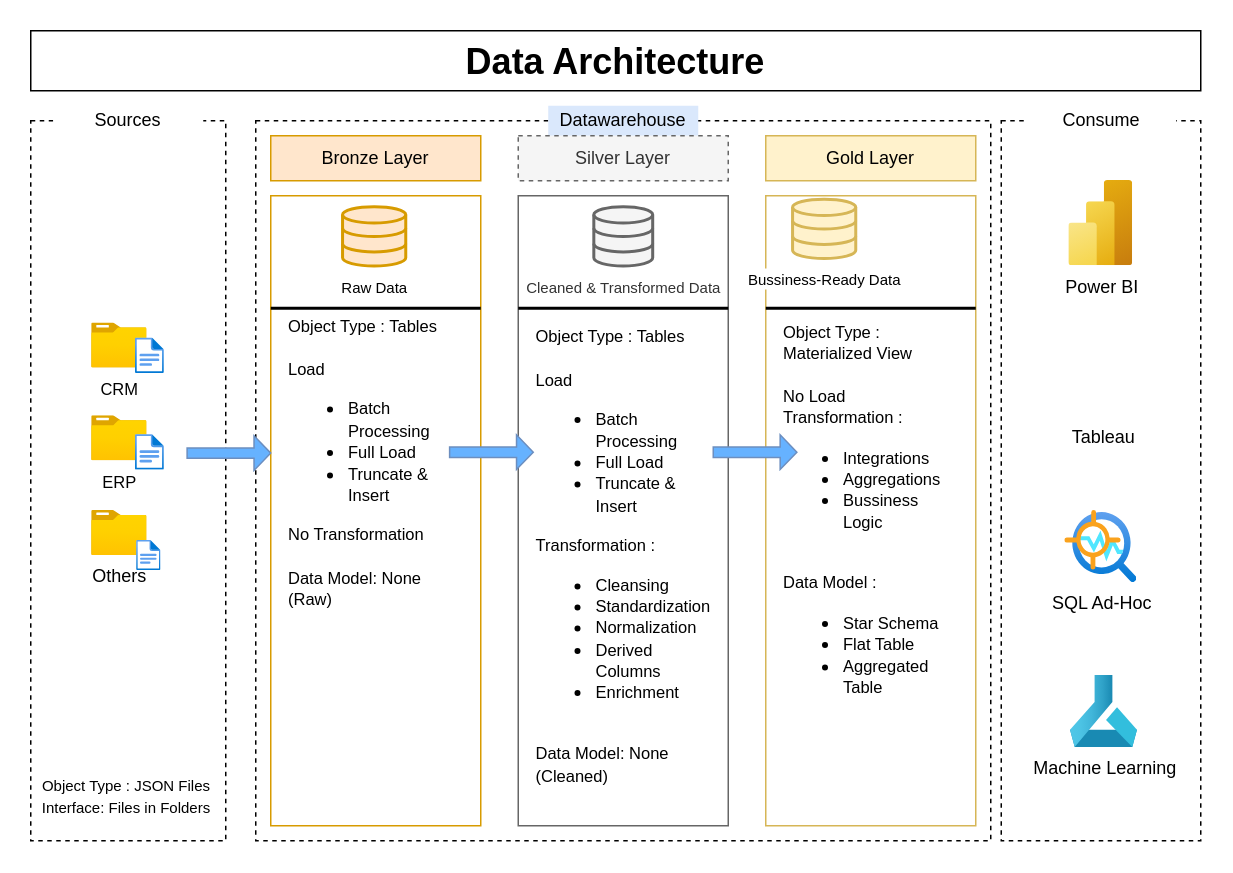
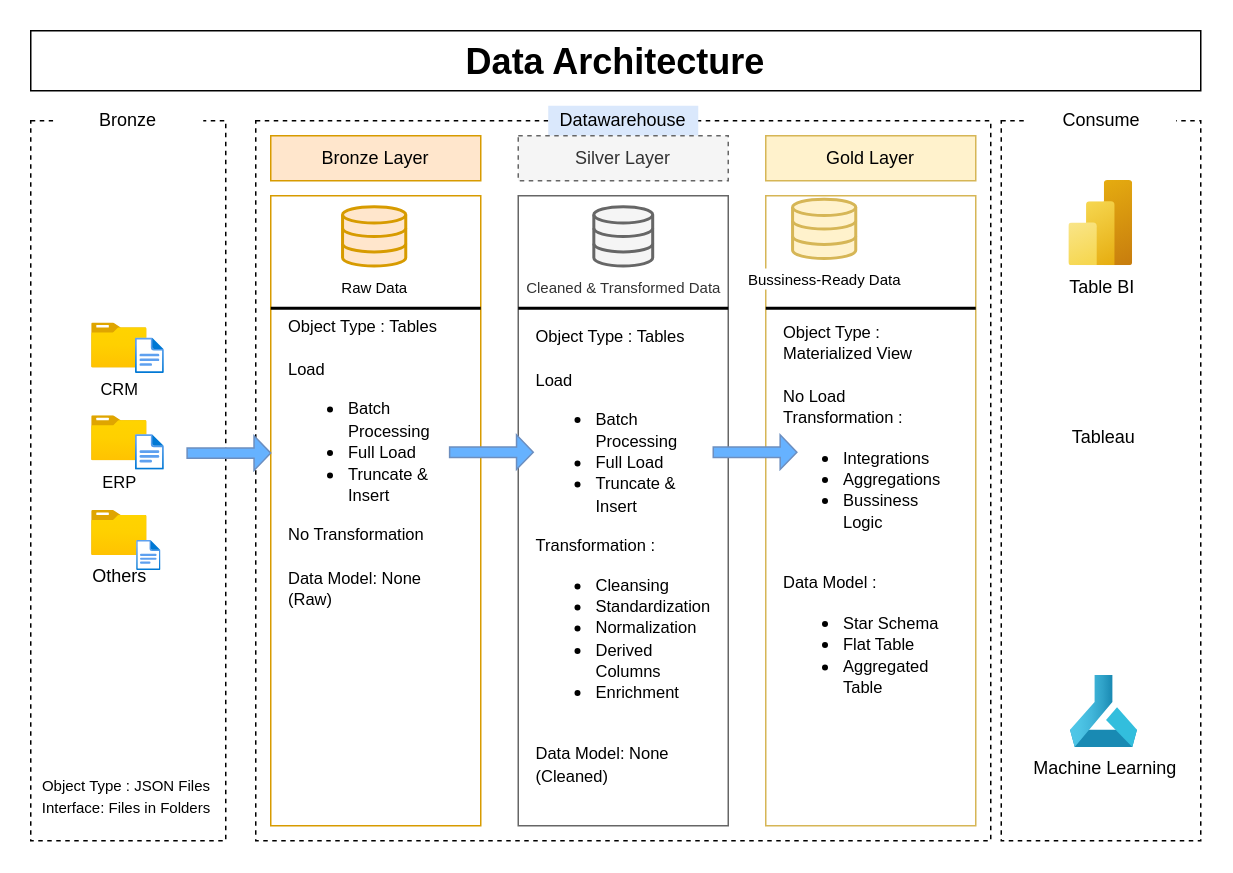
  <mxCell id="0" />
  <mxCell id="1" parent="0" />
  <mxCell id="2" value="" style="rounded=0;whiteSpace=wrap;html=1;dashed=1;" vertex="1" parent="1"><mxGeometry x="667" y="80" width="133" height="480" as="geometry" /></mxCell>
  <mxCell id="3" value="" style="rounded=0;whiteSpace=wrap;html=1;strokeColor=default;dashed=1;" vertex="1" parent="1"><mxGeometry x="170" y="80" width="490" height="480" as="geometry" /></mxCell>
  <mxCell id="4" value="" style="rounded=0;whiteSpace=wrap;html=1;fillColor=none;strokeColor=#d79b00;" vertex="1" parent="1"><mxGeometry x="180" y="130" width="140" height="420" as="geometry" /></mxCell>
  <mxCell id="5" value="" style="rounded=0;whiteSpace=wrap;html=1;dashed=1;" vertex="1" parent="1"><mxGeometry x="20" y="80" width="130" height="480" as="geometry" /></mxCell>
- <mxCell id="6" value="Sources" style="rounded=0;whiteSpace=wrap;html=1;strokeColor=none;" vertex="1" parent="1"><mxGeometry x="35" y="70" width="100" height="20" as="geometry" /></mxCell>
+ <mxCell id="6" value="Bronze" style="rounded=0;whiteSpace=wrap;html=1;strokeColor=none;" vertex="1" parent="1"><mxGeometry x="35" y="70" width="100" height="20" as="geometry" /></mxCell>
  <mxCell id="7" value="Datawarehouse" style="rounded=0;whiteSpace=wrap;html=1;strokeColor=none;fillColor=#dae8fc;" vertex="1" parent="1"><mxGeometry x="365" y="70" width="100" height="20" as="geometry" /></mxCell>
  <mxCell id="8" value="Consume" style="rounded=0;whiteSpace=wrap;html=1;strokeColor=none;" vertex="1" parent="1"><mxGeometry x="683.5" y="70" width="100" height="20" as="geometry" /></mxCell>
  <mxCell id="9" value="Silver Layer" style="rounded=0;whiteSpace=wrap;html=1;fillColor=#f5f5f5;strokeColor=#666666;fontColor=#333333;dashed=1;" vertex="1" parent="1"><mxGeometry x="345" y="90" width="140" height="30" as="geometry" /></mxCell>
  <mxCell id="10" value="&lt;font style=&quot;font-size: 11px;&quot;&gt;CRM&lt;/font&gt;" style="image;aspect=fixed;html=1;points=[];align=center;fontSize=12;image=img/lib/azure2/general/Folder_Blank.svg;" vertex="1" parent="1"><mxGeometry x="60.76" y="215" width="36.96" height="30" as="geometry" /></mxCell>
  <mxCell id="11" value="&lt;font style=&quot;font-size: 11px;&quot;&gt;ERP&lt;/font&gt;" style="image;aspect=fixed;html=1;points=[];align=center;fontSize=12;image=img/lib/azure2/general/Folder_Blank.svg;" vertex="1" parent="1"><mxGeometry x="60.76" y="276.88" width="36.96" height="30" as="geometry" /></mxCell>
  <mxCell id="12" value="" style="image;aspect=fixed;html=1;points=[];align=center;fontSize=12;image=img/lib/azure2/general/File.svg;" vertex="1" parent="1"><mxGeometry x="89.97" y="289.39" width="19.27" height="23.74" as="geometry" /></mxCell>
  <mxCell id="13" value="Others" style="image;aspect=fixed;html=1;points=[];align=center;fontSize=12;image=img/lib/azure2/general/Folder_Blank.svg;" vertex="1" parent="1"><mxGeometry x="60.76" y="340" width="36.96" height="30" as="geometry" /></mxCell>
  <mxCell id="14" value="" style="image;aspect=fixed;html=1;points=[];align=center;fontSize=12;image=img/lib/azure2/general/File.svg;" vertex="1" parent="1"><mxGeometry x="90.76" y="360" width="16.23" height="20" as="geometry" /></mxCell>
  <mxCell id="15" value="&lt;div&gt;&lt;font style=&quot;font-size: 10px;&quot;&gt;Object Type : JSON Files&lt;/font&gt;&lt;/div&gt;&lt;div&gt;&lt;font style=&quot;font-size: 10px;&quot;&gt;Interface: Files in Folders&lt;/font&gt;&lt;/div&gt;" style="text;html=1;align=center;verticalAlign=middle;whiteSpace=wrap;rounded=0;" vertex="1" parent="1"><mxGeometry x="26.36" y="510" width="115.76" height="40" as="geometry" /></mxCell>
  <mxCell id="16" value="" style="image;aspect=fixed;html=1;points=[];align=center;fontSize=12;image=img/lib/azure2/general/File.svg;" vertex="1" parent="1"><mxGeometry x="89.97" y="225" width="19.27" height="23.74" as="geometry" /></mxCell>
  <mxCell id="17" value="" style="shape=singleArrow;whiteSpace=wrap;html=1;fillColor=#66B2FF;strokeColor=#6c8ebf;" vertex="1" parent="1"><mxGeometry x="124.24" y="290.01" width="55.76" height="23.12" as="geometry" /></mxCell>
  <mxCell id="18" value="Bronze Layer" style="rounded=0;whiteSpace=wrap;html=1;fillColor=#ffe6cc;strokeColor=#d79b00;" vertex="1" parent="1"><mxGeometry x="180" y="90" width="140" height="30" as="geometry" /></mxCell>
  <mxCell id="19" value="Gold Layer" style="rounded=0;whiteSpace=wrap;html=1;fillColor=#fff2cc;strokeColor=#d6b656;" vertex="1" parent="1"><mxGeometry x="510" y="90" width="140" height="30" as="geometry" /></mxCell>
  <mxCell id="20" value="" style="rounded=0;whiteSpace=wrap;html=1;fillColor=none;strokeColor=#666666;fontColor=#333333;" vertex="1" parent="1"><mxGeometry x="345" y="130" width="140" height="420" as="geometry" /></mxCell>
  <mxCell id="21" value="" style="rounded=0;whiteSpace=wrap;html=1;fillColor=none;strokeColor=#d6b656;" vertex="1" parent="1"><mxGeometry x="510" y="130" width="140" height="420" as="geometry" /></mxCell>
  <mxCell id="22" value="&lt;font style=&quot;font-size: 10px;&quot;&gt;Raw Data&lt;/font&gt;" style="html=1;verticalLabelPosition=bottom;align=center;labelBackgroundColor=#ffffff;verticalAlign=top;strokeWidth=2;strokeColor=#d79b00;shadow=0;dashed=0;shape=mxgraph.ios7.icons.data;fillColor=#ffe6cc;" vertex="1" parent="1"><mxGeometry x="227.87" y="137.28" width="42.13" height="39.55" as="geometry" /></mxCell>
  <mxCell id="23" value="&lt;font style=&quot;font-size: 10px;&quot;&gt;Cleaned &amp;amp; Transformed Data&lt;/font&gt;" style="html=1;verticalLabelPosition=bottom;align=center;labelBackgroundColor=#ffffff;verticalAlign=top;strokeWidth=2;strokeColor=#666666;shadow=0;dashed=0;shape=mxgraph.ios7.icons.data;fillColor=#f5f5f5;fontColor=#333333;" vertex="1" parent="1"><mxGeometry x="395.38" y="137.28" width="39.25" height="39.55" as="geometry" /></mxCell>
  <mxCell id="24" value="&lt;font style=&quot;font-size: 10px;&quot;&gt;Bussiness-Ready Data&lt;/font&gt;" style="html=1;verticalLabelPosition=bottom;align=center;labelBackgroundColor=#ffffff;verticalAlign=top;strokeWidth=2;strokeColor=#d6b656;shadow=0;dashed=0;shape=mxgraph.ios7.icons.data;fillColor=#fff2cc;" vertex="1" parent="1"><mxGeometry x="527.88" y="132.28" width="42.12" height="39.55" as="geometry" /></mxCell>
  <mxCell id="25" value="" style="line;strokeWidth=2;html=1;" vertex="1" parent="1"><mxGeometry x="180" y="200" width="140" height="10" as="geometry" /></mxCell>
  <mxCell id="26" value="" style="line;strokeWidth=2;html=1;" vertex="1" parent="1"><mxGeometry x="345" y="200" width="140" height="10" as="geometry" /></mxCell>
  <mxCell id="27" value="" style="line;strokeWidth=2;html=1;" vertex="1" parent="1"><mxGeometry x="510" y="200" width="140" height="10" as="geometry" /></mxCell>
  <mxCell id="28" value="&lt;font style=&quot;font-size: 11px;&quot;&gt;Object Type : Tables&lt;/font&gt;&lt;div&gt;&lt;font style=&quot;font-size: 11px;&quot;&gt;&lt;br&gt;&lt;/font&gt;&lt;/div&gt;&lt;div&gt;&lt;font style=&quot;font-size: 11px;&quot;&gt;Load&lt;/font&gt;&lt;/div&gt;&lt;div&gt;&lt;ul&gt;&lt;li&gt;&lt;font style=&quot;font-size: 11px;&quot;&gt;Batch Processing&lt;/font&gt;&lt;/li&gt;&lt;li&gt;&lt;font style=&quot;font-size: 11px;&quot;&gt;Full Load&lt;/font&gt;&lt;/li&gt;&lt;li&gt;&lt;font style=&quot;font-size: 11px;&quot;&gt;Truncate &amp;amp; Insert&lt;/font&gt;&lt;/li&gt;&lt;/ul&gt;&lt;font style=&quot;font-size: 11px;&quot;&gt;No Transformation&lt;/font&gt;&lt;/div&gt;&lt;div&gt;&lt;font style=&quot;font-size: 11px;&quot;&gt;&lt;br&gt;&lt;/font&gt;&lt;/div&gt;&lt;div&gt;&lt;font style=&quot;font-size: 11px;&quot;&gt;Data Model: None (Raw)&lt;/font&gt;&lt;/div&gt;" style="text;html=1;align=left;verticalAlign=middle;whiteSpace=wrap;rounded=0;" vertex="1" parent="1"><mxGeometry x="190" y="215" width="120" height="185" as="geometry" /></mxCell>
  <mxCell id="29" value="&lt;font style=&quot;font-size: 11px;&quot;&gt;Object Type : Tables&lt;/font&gt;&lt;div&gt;&lt;font style=&quot;font-size: 11px;&quot;&gt;&lt;br&gt;&lt;/font&gt;&lt;/div&gt;&lt;div&gt;&lt;font style=&quot;font-size: 11px;&quot;&gt;Load&lt;/font&gt;&lt;/div&gt;&lt;div&gt;&lt;ul&gt;&lt;li&gt;&lt;font style=&quot;font-size: 11px;&quot;&gt;Batch Processing&lt;/font&gt;&lt;/li&gt;&lt;li&gt;&lt;font style=&quot;font-size: 11px;&quot;&gt;Full Load&lt;/font&gt;&lt;/li&gt;&lt;li&gt;&lt;font style=&quot;font-size: 11px;&quot;&gt;Truncate &amp;amp; Insert&lt;/font&gt;&lt;/li&gt;&lt;/ul&gt;&lt;span style=&quot;background-color: transparent; color: light-dark(rgb(0, 0, 0), rgb(255, 255, 255));&quot;&gt;&lt;font style=&quot;font-size: 11px;&quot;&gt;Transformation :&amp;nbsp;&lt;/font&gt;&lt;/span&gt;&lt;/div&gt;&lt;div&gt;&lt;ul&gt;&lt;li&gt;&lt;span style=&quot;background-color: transparent; color: light-dark(rgb(0, 0, 0), rgb(255, 255, 255));&quot;&gt;&lt;font style=&quot;font-size: 11px;&quot;&gt;Cleansing&lt;/font&gt;&lt;/span&gt;&lt;/li&gt;&lt;li&gt;&lt;span style=&quot;background-color: transparent; color: light-dark(rgb(0, 0, 0), rgb(255, 255, 255));&quot;&gt;&lt;font style=&quot;font-size: 11px;&quot;&gt;Standardization&lt;/font&gt;&lt;/span&gt;&lt;/li&gt;&lt;li&gt;&lt;span style=&quot;background-color: transparent; color: light-dark(rgb(0, 0, 0), rgb(255, 255, 255));&quot;&gt;&lt;font style=&quot;font-size: 11px;&quot;&gt;Normalization&lt;/font&gt;&lt;/span&gt;&lt;/li&gt;&lt;li&gt;&lt;span style=&quot;background-color: transparent; color: light-dark(rgb(0, 0, 0), rgb(255, 255, 255));&quot;&gt;&lt;font style=&quot;font-size: 11px;&quot;&gt;Derived Columns&lt;/font&gt;&lt;/span&gt;&lt;/li&gt;&lt;li&gt;&lt;span style=&quot;background-color: transparent; color: light-dark(rgb(0, 0, 0), rgb(255, 255, 255));&quot;&gt;&lt;font style=&quot;font-size: 11px;&quot;&gt;Enrichment&lt;/font&gt;&lt;/span&gt;&lt;/li&gt;&lt;/ul&gt;&lt;/div&gt;&lt;div&gt;&lt;font style=&quot;font-size: 11px;&quot;&gt;&lt;br&gt;&lt;/font&gt;&lt;/div&gt;&lt;div&gt;&lt;font style=&quot;font-size: 11px;&quot;&gt;Data Model: None (Cleaned)&lt;/font&gt;&lt;/div&gt;" style="text;html=1;align=left;verticalAlign=middle;whiteSpace=wrap;rounded=0;" vertex="1" parent="1"><mxGeometry x="355" y="210" width="120" height="320" as="geometry" /></mxCell>
  <mxCell id="30" value="&lt;font style=&quot;font-size: 11px;&quot;&gt;Object Type : Materialized View&lt;/font&gt;&lt;div&gt;&lt;font style=&quot;font-size: 11px;&quot;&gt;&lt;br&gt;&lt;/font&gt;&lt;/div&gt;&lt;div&gt;&lt;font style=&quot;font-size: 11px;&quot;&gt;No Load&lt;/font&gt;&lt;/div&gt;&lt;div&gt;&lt;font style=&quot;font-size: 11px;&quot;&gt;Transformation :&amp;nbsp;&lt;/font&gt;&lt;/div&gt;&lt;div&gt;&lt;ul&gt;&lt;li&gt;&lt;font style=&quot;font-size: 11px;&quot;&gt;Integrations&lt;/font&gt;&lt;/li&gt;&lt;li&gt;&lt;font style=&quot;font-size: 11px;&quot;&gt;Aggregations&lt;/font&gt;&lt;/li&gt;&lt;li&gt;&lt;font style=&quot;font-size: 11px;&quot;&gt;Bussiness Logic&lt;/font&gt;&lt;/li&gt;&lt;/ul&gt;&lt;/div&gt;&lt;div&gt;&lt;font style=&quot;font-size: 11px;&quot;&gt;&lt;br&gt;&lt;/font&gt;&lt;/div&gt;&lt;div&gt;&lt;font style=&quot;font-size: 11px;&quot;&gt;Data Model :&amp;nbsp;&lt;/font&gt;&lt;/div&gt;&lt;div&gt;&lt;ul&gt;&lt;li&gt;&lt;font style=&quot;font-size: 11px;&quot;&gt;Star Schema&lt;/font&gt;&lt;/li&gt;&lt;li&gt;&lt;font style=&quot;font-size: 11px;&quot;&gt;Flat Table&lt;/font&gt;&lt;/li&gt;&lt;li&gt;&lt;font style=&quot;font-size: 11px;&quot;&gt;Aggregated Table&lt;/font&gt;&lt;/li&gt;&lt;/ul&gt;&lt;/div&gt;" style="text;html=1;align=left;verticalAlign=middle;whiteSpace=wrap;rounded=0;" vertex="1" parent="1"><mxGeometry x="520" y="210" width="120" height="270" as="geometry" /></mxCell>
  <mxCell id="31" value="" style="shape=singleArrow;whiteSpace=wrap;html=1;fillColor=#66B2FF;strokeColor=#6c8ebf;" vertex="1" parent="1"><mxGeometry x="299.24" y="289.39" width="55.76" height="23.12" as="geometry" /></mxCell>
  <mxCell id="32" value="" style="shape=singleArrow;whiteSpace=wrap;html=1;fillColor=#66B2FF;strokeColor=#6c8ebf;" vertex="1" parent="1"><mxGeometry x="475" y="289.39" width="55.76" height="23.12" as="geometry" /></mxCell>
- <mxCell id="33" value="Power BI" style="image;aspect=fixed;html=1;points=[];align=center;fontSize=12;image=img/lib/azure2/analytics/Power_BI_Embedded.svg;" vertex="1" parent="1"><mxGeometry x="712.19" y="120" width="42.62" height="56.83" as="geometry" /></mxCell>
+ <mxCell id="33" value="Table BI" style="image;aspect=fixed;html=1;points=[];align=center;fontSize=12;image=img/lib/azure2/analytics/Power_BI_Embedded.svg;" vertex="1" parent="1"><mxGeometry x="712.19" y="120" width="42.62" height="56.83" as="geometry" /></mxCell>
  <mxCell id="34" value="Tableau" style="shape=image;html=1;verticalAlign=top;verticalLabelPosition=bottom;labelBackgroundColor=#ffffff;imageAspect=0;aspect=fixed;image=https://icons.diagrams.net/icon-cache1/Ionicons_Fill_Vol_2-2187/logo-tableau-566.svg" vertex="1" parent="1"><mxGeometry x="711.75" y="230.38" width="46.5" height="46.5" as="geometry" /></mxCell>
- <mxCell id="35" value="SQL Ad-Hoc" style="image;aspect=fixed;html=1;points=[];align=center;fontSize=12;image=img/lib/azure2/ai_machine_learning/Anomaly_Detector.svg;" vertex="1" parent="1"><mxGeometry x="709.5" y="340" width="48" height="48" as="geometry" /></mxCell>
  <mxCell id="36" value="Machine Learning" style="image;aspect=fixed;html=1;points=[];align=center;fontSize=12;image=img/lib/azure2/ai_machine_learning/Machine_Learning.svg;" vertex="1" parent="1"><mxGeometry x="713.07" y="450" width="45.18" height="48" as="geometry" /></mxCell>
  <mxCell id="37" value="&lt;h1 style=&quot;margin-top: 0px;&quot;&gt;Data Architecture&lt;/h1&gt;" style="text;html=1;whiteSpace=wrap;overflow=hidden;rounded=0;align=center;strokeColor=default;" vertex="1" parent="1"><mxGeometry x="20" y="20" width="780" height="40" as="geometry" /></mxCell>
